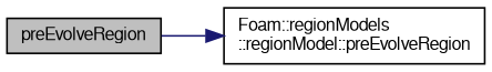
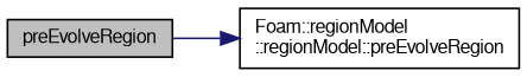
  digraph {
    rankdir=LR
    node [color=black fontname=FreeSans fontsize=10 shape=record]
    n1 [fillcolor=grey75 fontcolor=black height=0.2 label=preEvolveRegion style=filled width=0.4]
-   n2 [height=0.2 label="Foam::regionModels\l::regionModel::preEvolveRegion" width=0.4]
+   n2 [height=0.2 label="Foam::regionModel\l::regionModel::preEvolveRegion" width=0.4]
    n1 -> n2 [color=midnightblue fontname=FreeSans fontsize=10 labelfontname=FreeSans labelfontsize=10 style=solid]
  }
